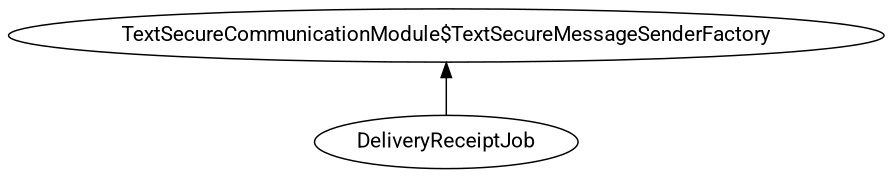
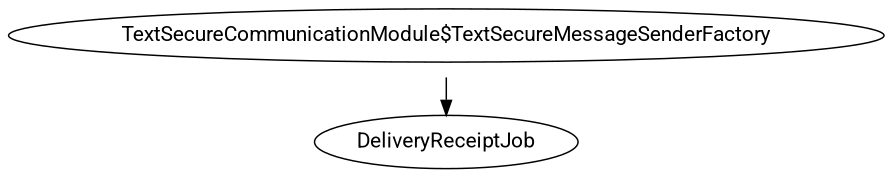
  digraph {
    concentrate=true
    fontname=Roboto
    node [fontname=Roboto]
    n1 [label="TextSecureCommunicationModule$TextSecureMessageSenderFactory"]
    DeliveryReceiptJob
-   DeliveryReceiptJob -> n1 [fontname=Roboto]
+   n1 -> DeliveryReceiptJob [fontname=Roboto]
  }
